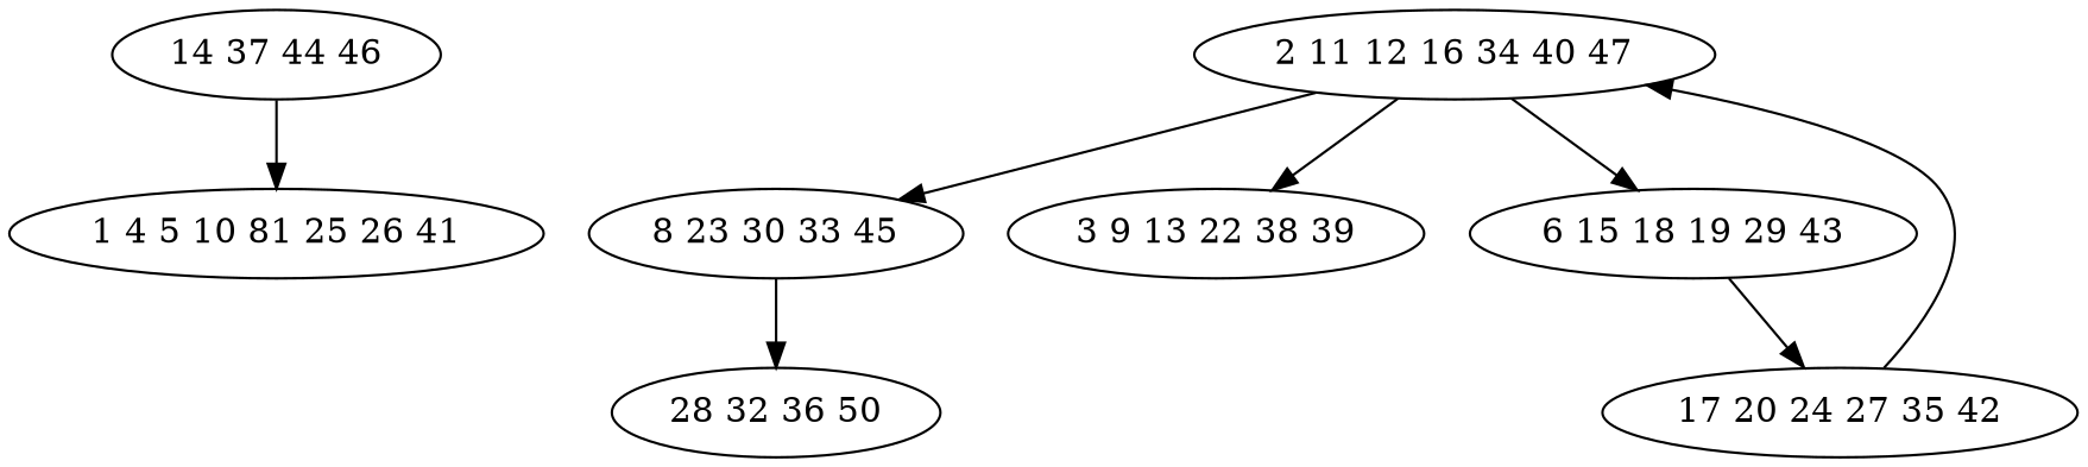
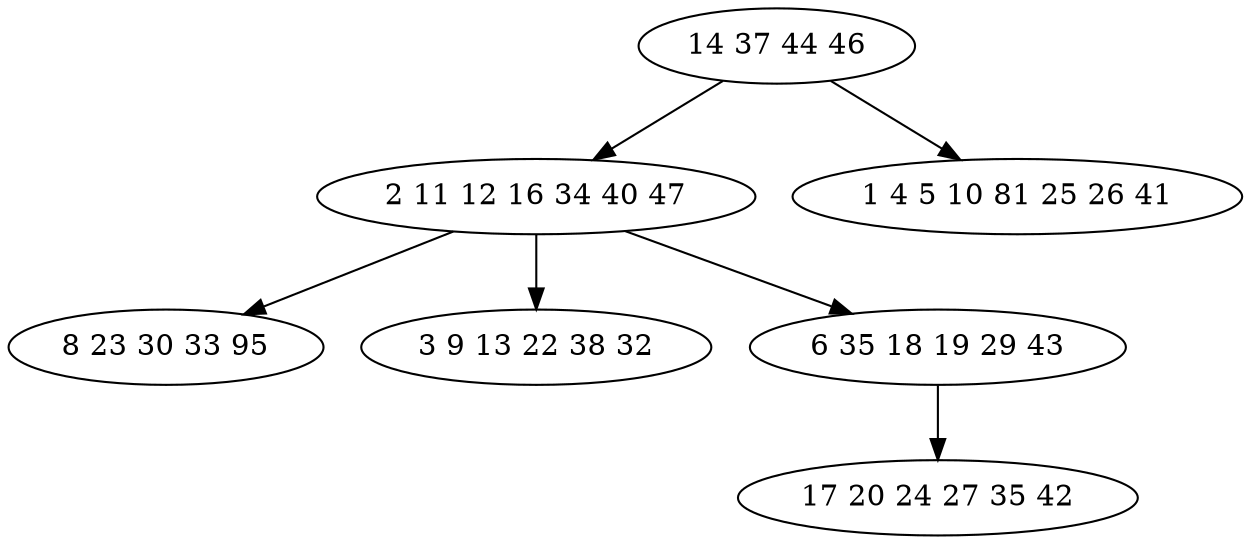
  digraph {
    n1 [label="14 37 44 46"]
    n2 [label="2 11 12 16 34 40 47"]
    n3 [label="1 4 5 10 81 25 26 41"]
-   n4 [label="8 23 30 33 45"]
-   n5 [label="3 9 13 22 38 39"]
-   n6 [label="6 15 18 19 29 43"]
-   n7 [label="28 32 36 50"]
+   n4 [label="8 23 30 33 95"]
+   n5 [label="3 9 13 22 38 32"]
+   n6 [label="6 35 18 19 29 43"]
    n8 [label="17 20 24 27 35 42"]
-   n8 -> n2
+   n1 -> n2
    n1 -> n3
    n2 -> n4
    n2 -> n5
    n2 -> n6
-   n4 -> n7
    n6 -> n8
  }
